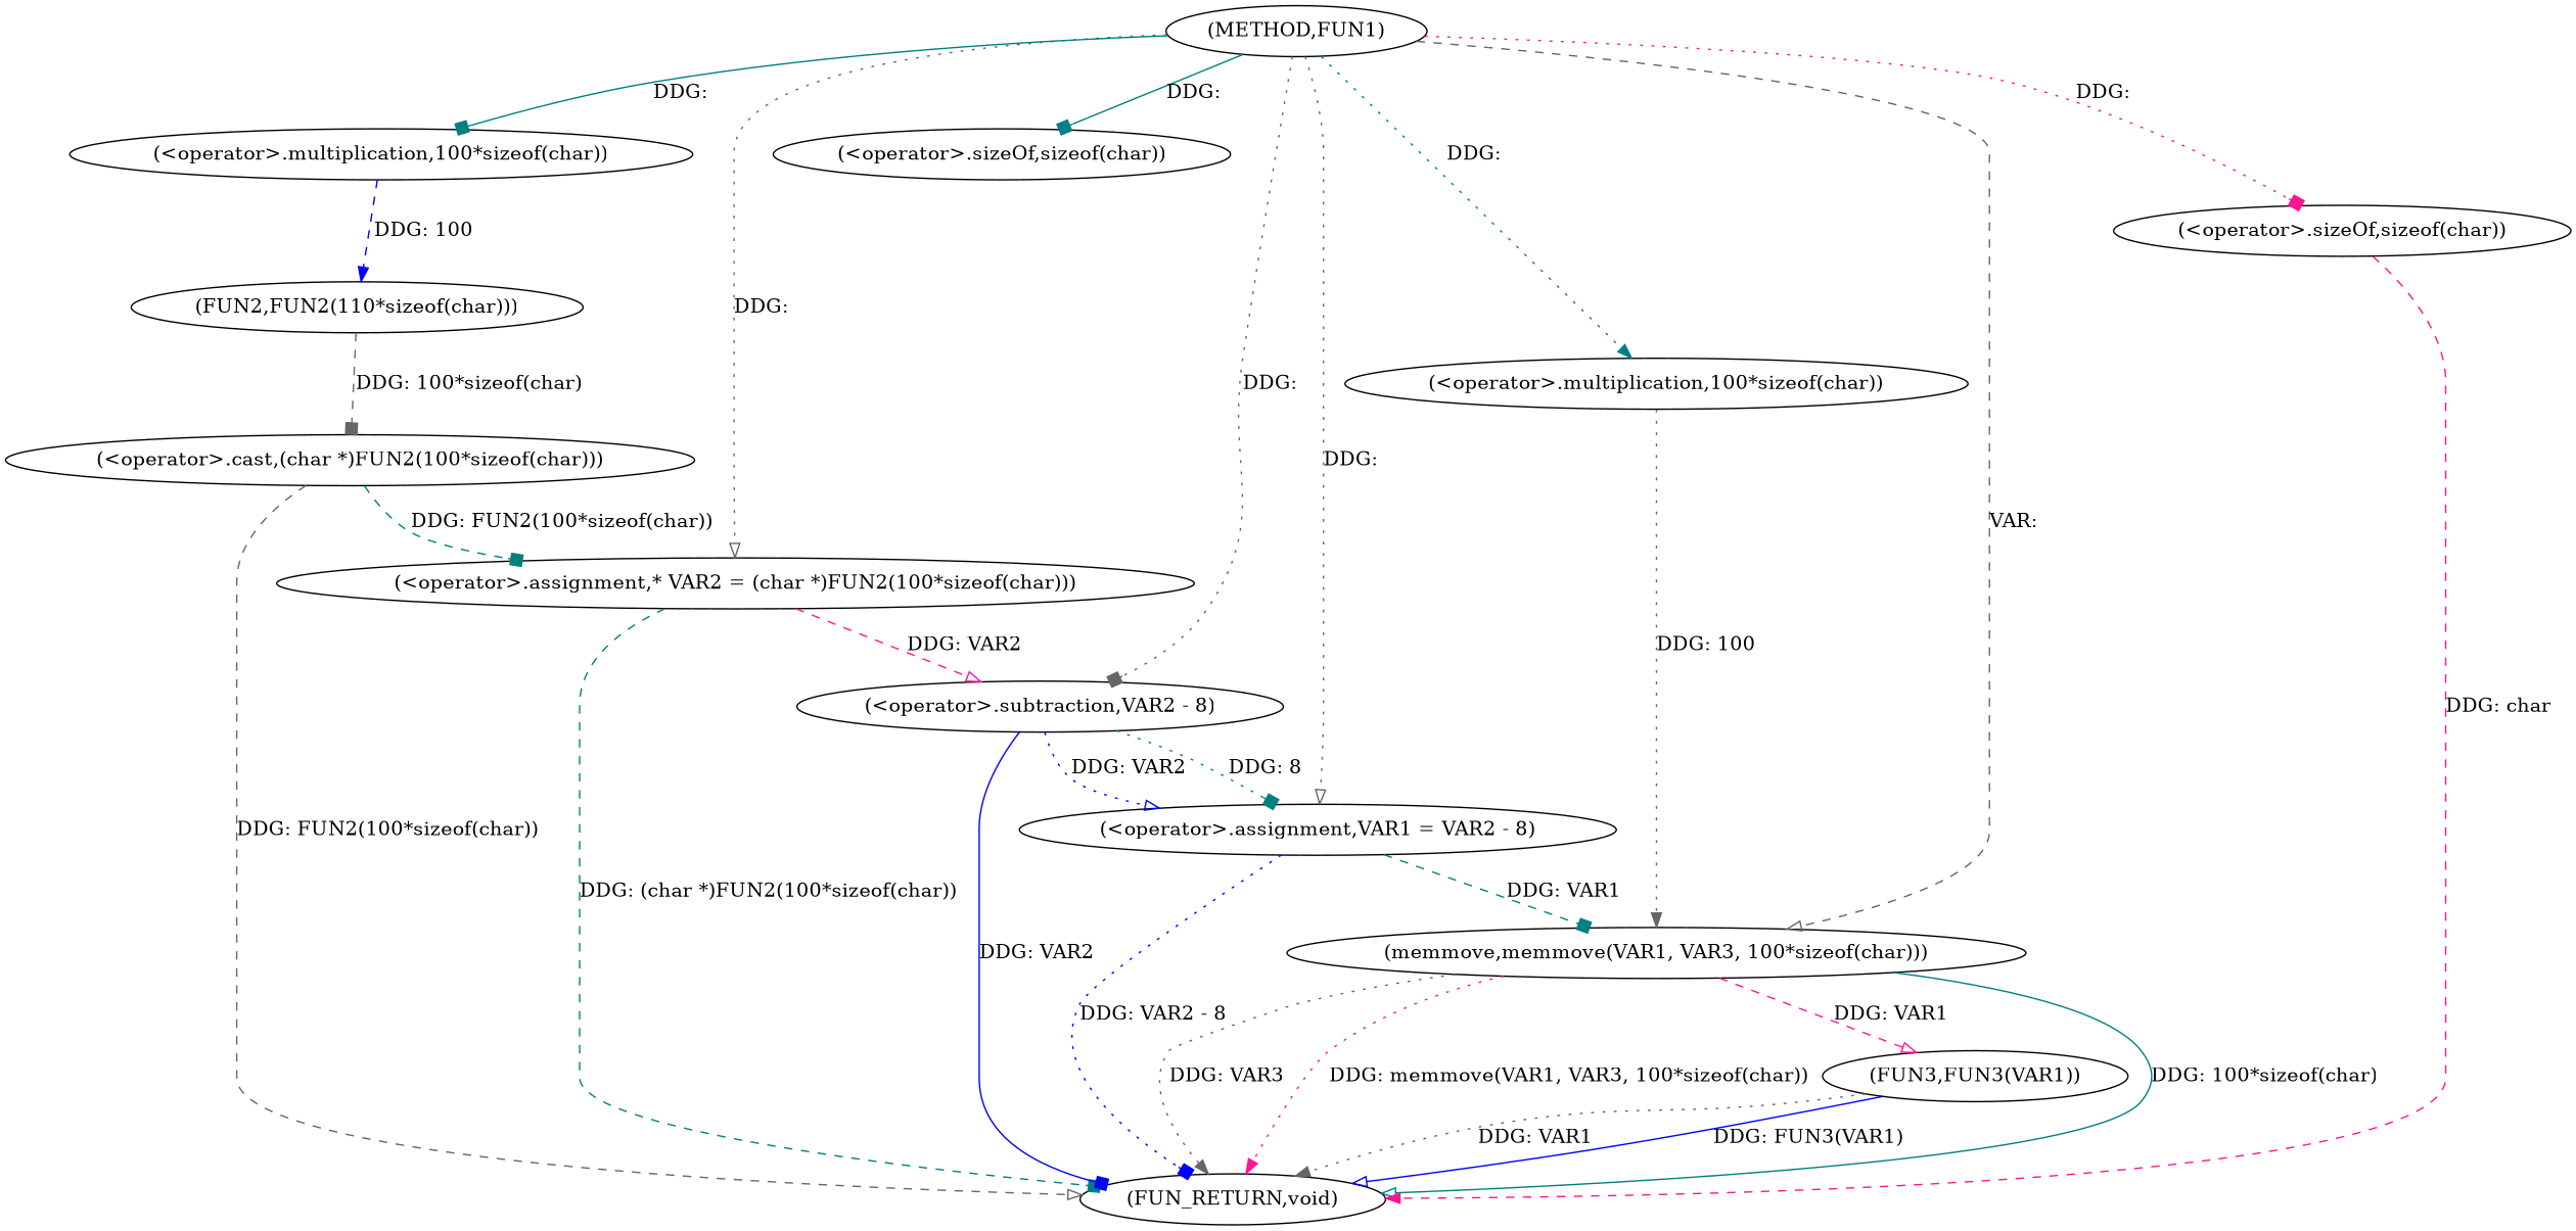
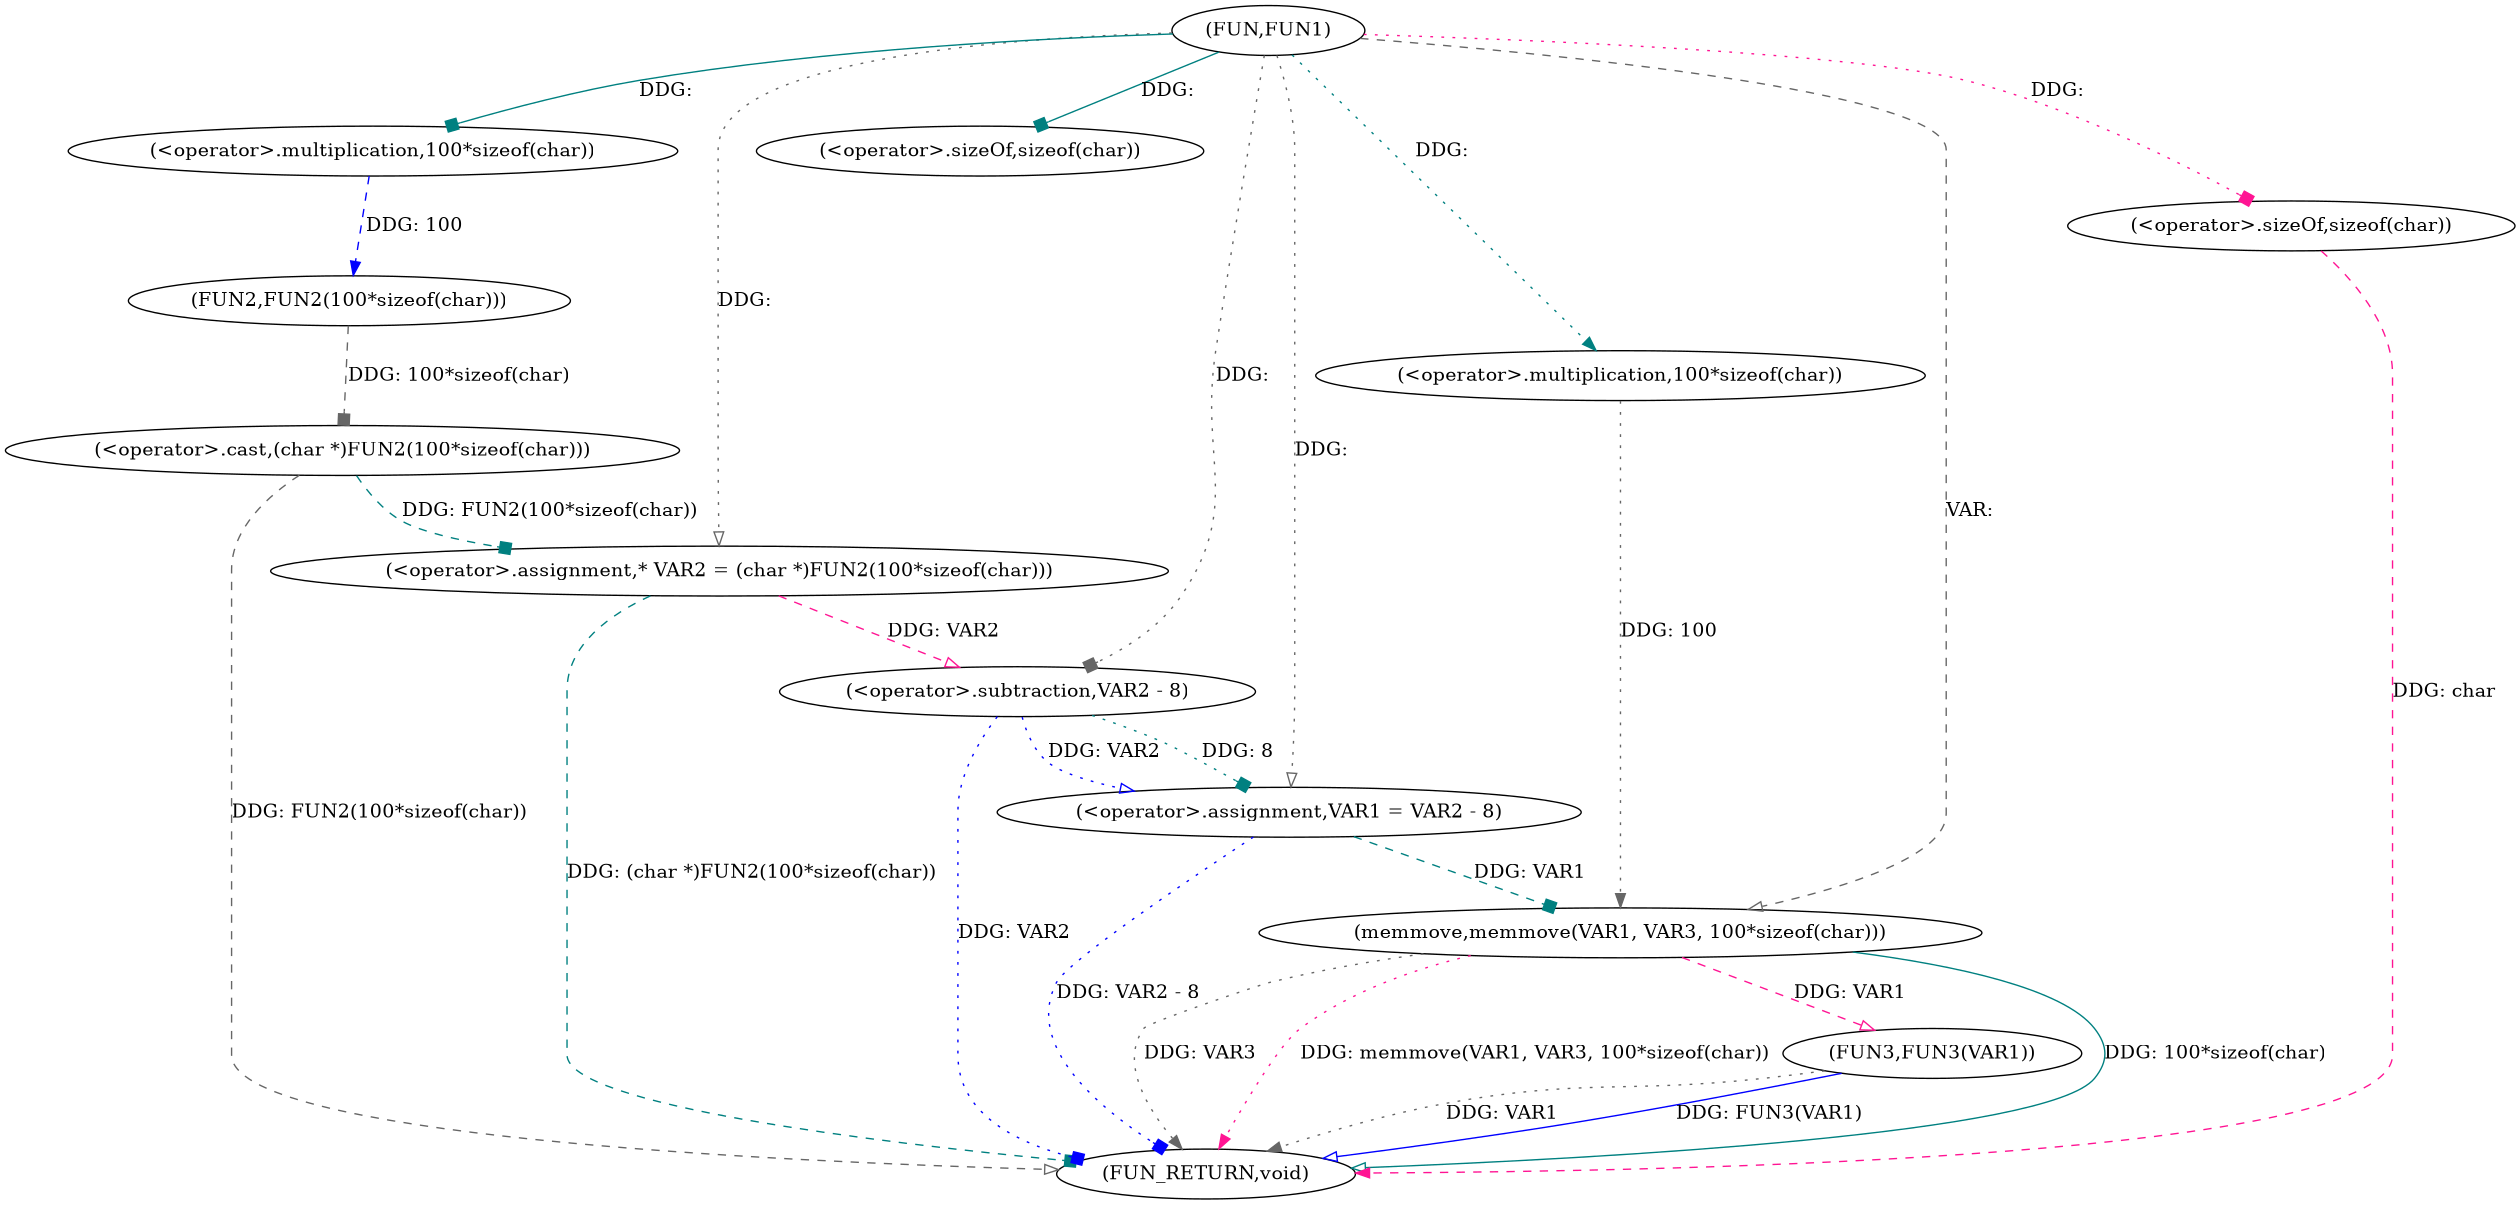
  digraph {
    edge [arrowhead=box color=gray40 style=dotted]
-   n1 [label="(METHOD,FUN1)"]
+   n1 [label="(FUN,FUN1)"]
    n2 [label="(<operator>.assignment,* VAR2 = (char *)FUN2(100*sizeof(char)))"]
    n3 [label="(<operator>.multiplication,100*sizeof(char))"]
    n4 [label="(<operator>.sizeOf,sizeof(char))"]
    n5 [label="(<operator>.assignment,VAR1 = VAR2 - 8)"]
    n6 [label="(<operator>.subtraction,VAR2 - 8)"]
    n7 [label="(memmove,memmove(VAR1, VAR3, 100*sizeof(char)))"]
    n8 [label="(<operator>.multiplication,100*sizeof(char))"]
    n9 [label="(<operator>.sizeOf,sizeof(char))"]
    n10 [label="(FUN_RETURN,void)"]
-   n11 [label="(FUN2,FUN2(110*sizeof(char)))"]
+   n11 [label="(FUN2,FUN2(100*sizeof(char)))"]
    n12 [label="(FUN3,FUN3(VAR1))"]
    n13 [label="(<operator>.cast,(char *)FUN2(100*sizeof(char)))"]
    n1 -> n2 [arrowhead=onormal label="DDG: "]
    n1 -> n3 [color=teal label="DDG: " style=solid]
    n1 -> n4 [color=teal label="DDG: " style=solid]
    n1 -> n5 [arrowhead=onormal label="DDG: "]
    n1 -> n6 [label="DDG: "]
    n1 -> n7 [arrowhead=onormal label="VAR: " style=dashed]
    n1 -> n8 [arrowhead=normal color=teal label="DDG: "]
    n1 -> n9 [color=deeppink label="DDG: "]
    n2 -> n6 [arrowhead=onormal color=deeppink label="DDG: VAR2" style=dashed]
    n2 -> n10 [color=teal label="DDG: (char *)FUN2(100*sizeof(char))" style=dashed]
    n3 -> n11 [arrowhead=normal color=blue label="DDG: 100" style=dashed]
    n5 -> n7 [color=teal label="DDG: VAR1" style=dashed]
    n5 -> n10 [color=blue label="DDG: VAR2 - 8"]
    n6 -> n5 [arrowhead=onormal color=blue label="DDG: VAR2"]
    n6 -> n5 [color=teal label="DDG: 8"]
-   n6 -> n10 [color=blue label="DDG: VAR2" style=solid]
+   n6 -> n10 [color=blue label="DDG: VAR2"]
    n7 -> n10 [arrowhead=onormal color=teal label="DDG: 100*sizeof(char)" style=solid]
    n7 -> n10 [arrowhead=normal label="DDG: VAR3"]
    n7 -> n10 [arrowhead=normal color=deeppink label="DDG: memmove(VAR1, VAR3, 100*sizeof(char))"]
    n7 -> n12 [arrowhead=onormal color=deeppink label="DDG: VAR1" style=dashed]
    n8 -> n7 [arrowhead=normal label="DDG: 100"]
    n9 -> n10 [arrowhead=normal color=deeppink label="DDG: char" style=dashed]
    n11 -> n13 [label="DDG: 100*sizeof(char)" style=dashed]
    n12 -> n10 [arrowhead=onormal color=blue label="DDG: FUN3(VAR1)" style=solid]
    n12 -> n10 [arrowhead=normal label="DDG: VAR1"]
    n13 -> n2 [color=teal label="DDG: FUN2(100*sizeof(char))" style=dashed]
    n13 -> n10 [arrowhead=onormal label="DDG: FUN2(100*sizeof(char))" style=dashed]
  }
